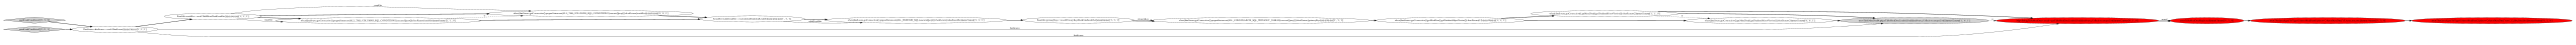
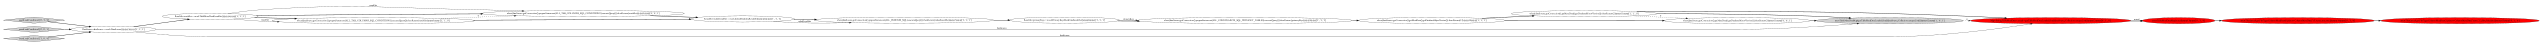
  digraph {
    rankdir=LR
    fontname="EB Garamond"
    node [fillcolor=white shape=ellipse style=filled fontname="EB Garamond"]
    edge [style=bold fontname="EB Garamond"]
    n1 [fillcolor=red label="assertThat(actual.get(\"tbl\").getColumnMetaData(0),is(new ColumnMetaData(\"id\",4,true,true,true)))@@@14@@@['0', '1', '0']"]
    n2 [fillcolor=red label="assertThat(actual.get(\"tbl\").getColumnMetaData(1),is(new ColumnMetaData(\"name\",12,false,false,false)))@@@15@@@['0', '1', '0']"]
    n3 [label="when(dataSource.getConnection().prepareStatement(ALL_TAB_COLUMNS_SQL_CONDITION2).executeQuery()).thenReturn(resultSet)@@@5@@@['0', '0', '1']"]
    n4 [label="ResultSet indexResultSet = mockIndexMetaDataResultSet()@@@6@@@['1', '1', '1']"]
    n5 [label="when(dataSource.getConnection().getMetaData().getDatabaseMajorVersion()).thenReturn(12)@@@10@@@['1', '1', '1']"]
    n6 [label="when(dataSource.getConnection().getMetaData().getDatabaseMinorVersion()).thenReturn(2)@@@11@@@['1', '1', '0']"]
    n7 [label="when(dataSource.getConnection().getMetaData().getDatabaseMinorVersion()).thenReturn(1)@@@11@@@['0', '0', '1']"]
    n8 [fillcolor=lightgray label="assertTableMetaDataMap(getTableMetaDataLoader().load(dataSource,Collections.emptyList()))@@@12@@@['1', '0', '1']"]
    n9 [fillcolor=red label="Map<String,TableMetaData> actual = getTableMetaDataLoader().load(dataSource,Collections.emptyList())@@@12@@@['0', '1', '0']"]
    n10 [label="ResultSet resultSet = mockTableMetaDataResultSet()@@@4@@@['1', '1', '1']"]
    n11 [label="when(dataSource.getConnection().prepareStatement(ALL_TAB_COLUMNS_SQL_CONDITION1).executeQuery()).thenReturn(resultSet)@@@5@@@['1', '1', '0']"]
    n12 [label="when(dataSource.getConnection().prepareStatement(ALL_INDEXES_SQL).executeQuery()).thenReturn(indexResultSet)@@@7@@@['1', '1', '1']"]
    n13 [label="ResultSet primaryKeys = mockPrimaryKeysMetaDataResultSet()@@@8@@@['1', '1', '1']"]
    n14 [fillcolor=lightgray label="assertLoadCondition1['0', '1', '0']" shape=diamond]
    n15 [label="DataSource dataSource = mockDataSource()@@@3@@@['1', '1', '1']"]
    n16 [label="when(dataSource.getConnection().prepareStatement(ALL_CONSTRAINTS_SQL_WITHOUT_TABLES).executeQuery()).thenReturn(primaryKeys)@@@9@@@['1', '1', '1']"]
    n17 [fillcolor=red label="assertTableMetaDataMap(actual)@@@13@@@['0', '1', '0']"]
    n18 [fillcolor=lightgray label="assertLoadCondition2['0', '0', '1']" shape=diamond]
+   n19 [fillcolor=lightgray label="assertLoadCondition1['1', '0', '0']" shape=diamond]
    n1 -> n2
    n3 -> n4
    n4 -> n12
    n4 -> n12 [label=indexResultSet style=solid]
    n5 -> n6
    n5 -> n7
    n6 -> n7 [label=0 style=dashed]
    n6 -> n8
    n6 -> n9
    n7 -> n8
    n8 -> n9 [label=0 style=dashed]
    n9 -> n17 [label=actual style=solid]
    n9 -> n17
    n10 -> n3 [label=resultSet style=solid]
    n10 -> n3
    n10 -> n11
    n10 -> n11 [label=resultSet style=solid]
    n11 -> n3 [label=0 style=dashed]
    n11 -> n4
    n12 -> n13
    n13 -> n16 [label=primaryKeys style=solid]
    n13 -> n16
    n14 -> n15
    n15 -> n8 [label=dataSource style=solid]
    n15 -> n9 [label=dataSource style=solid]
    n15 -> n10
    n16 -> n5
    n17 -> n1
    n18 -> n15
+   n19 -> n15
  }
